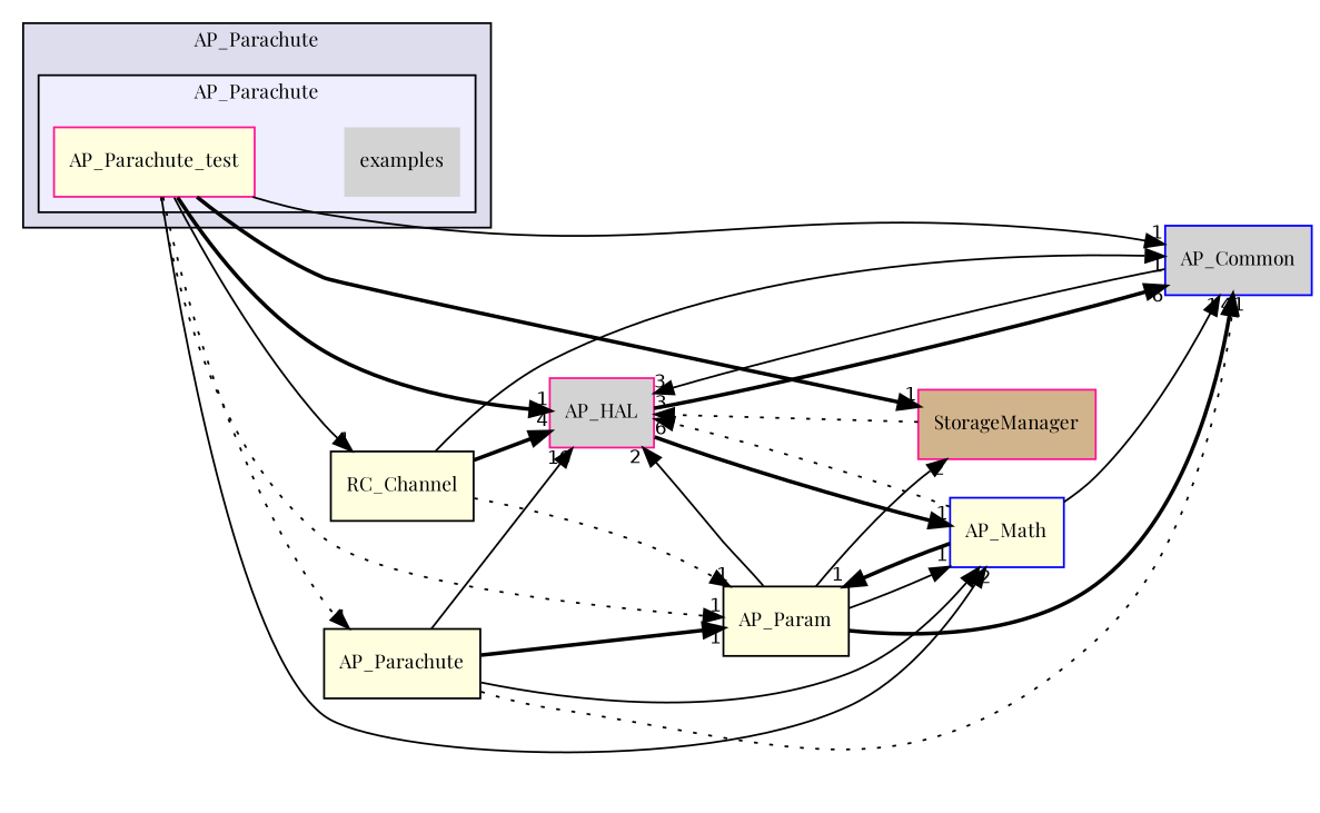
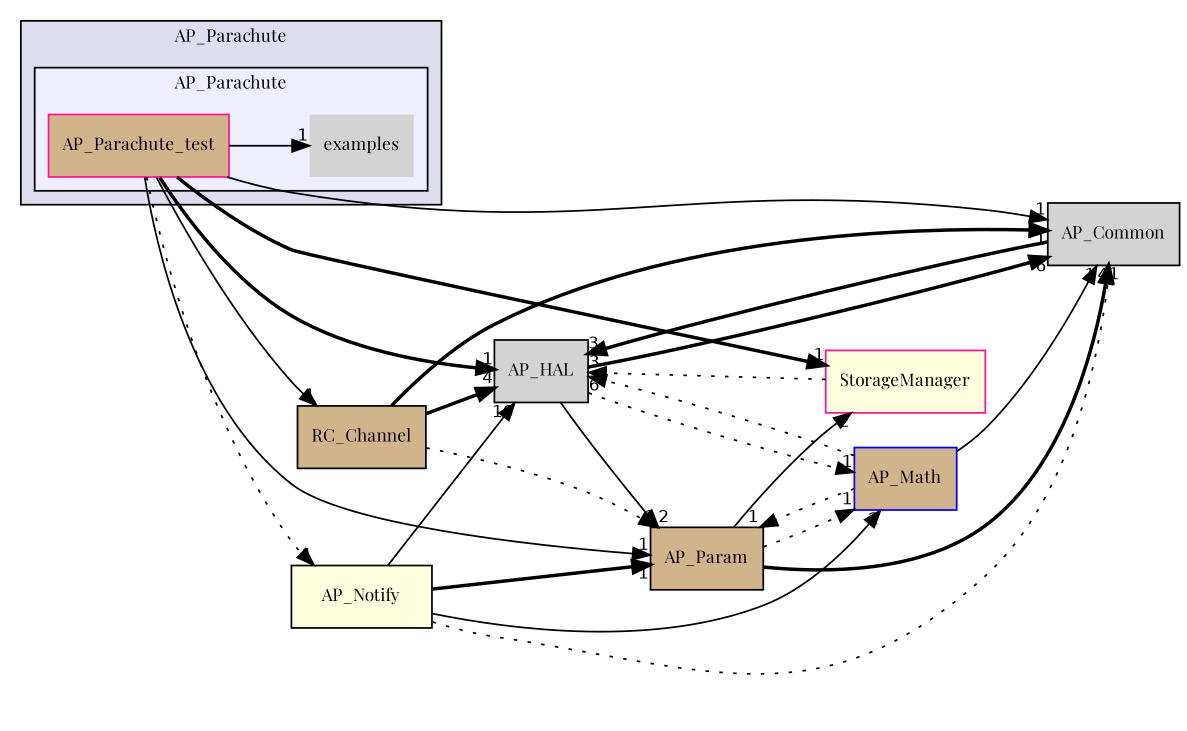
  digraph {
    compound=true
    fontname="Playfair Display"
    rankdir=LR
    node [color=blue fillcolor=lightyellow fontname="Playfair Display" fontsize=10 shape=box style=filled]
    edge [fontname="Playfair Display" headlabel=1 labeldistance=1.5 labelfontname=Helvetica labelfontsize=10 style=solid]
    n1 [fillcolor=lightgrey label=examples shape=plaintext]
-   n2 [color=deeppink label=AP_Parachute_test]
-   n3 [color=black label=RC_Channel]
-   n4 [color=black label=AP_Parachute]
-   n5 [color=deeppink fillcolor=lightgrey label=AP_HAL]
-   n6 [color=black label=AP_Param]
-   n7 [color=deeppink fillcolor=tan label=StorageManager]
-   n8 [label=AP_Math]
-   n9 [fillcolor=lightgrey label=AP_Common]
+   n2 [color=deeppink fillcolor=tan label=AP_Parachute_test]
+   n3 [color=black fillcolor=tan label=RC_Channel]
+   n4 [color=black label=AP_Notify]
+   n5 [color=black fillcolor=lightgrey label=AP_HAL]
+   n6 [color=black fillcolor=tan label=AP_Param]
+   n7 [color=deeppink label=StorageManager]
+   n8 [fillcolor=tan label=AP_Math]
+   n9 [color=black fillcolor=lightgrey label=AP_Common]
    subgraph cluster_1 {
      bgcolor="#ddddee"
      fontsize=10
      label=AP_Parachute
      pencolor=black
      subgraph cluster_2 {
        bgcolor="#eeeeff"
        fontsize=10
        label=AP_Parachute
        pencolor=black
        n1
        n2
      }
    }
    n2 -> n3
    n2 -> n4 [style=dotted]
    n2 -> n5 [style=bold]
-   n2 -> n6 [style=dotted]
+   n2 -> n6
    n2 -> n7 [style=bold]
-   n2 -> n8
+   n2 -> n1
    n2 -> n9
    n3 -> n5 [headlabel=4 style=bold]
    n3 -> n6 [style=dotted]
-   n3 -> n9
+   n3 -> n9 [style=bold]
    n4 -> n5 [headlabel=16]
    n4 -> n6 [style=bold]
    n4 -> n8 [headlabel=2]
    n4 -> n9 [headlabel=4 style=dotted]
-   n5 -> n8 [style=bold]
+   n5 -> n8 [style=dotted]
    n5 -> n9 [headlabel=6 style=bold]
-   n6 -> n5 [headlabel=2]
+   n5 -> n6 [headlabel=2]
    n6 -> n7 [headlabel=2]
-   n6 -> n8
+   n6 -> n8 [style=dotted]
    n6 -> n9 [style=bold]
    n7 -> n5 [headlabel=3 style=dotted]
    n8 -> n5 [headlabel=6 style=dotted]
-   n8 -> n6 [style=bold]
+   n8 -> n6 [style=dotted]
    n8 -> n9
-   n9 -> n5 [headlabel=3]
+   n9 -> n5 [headlabel=3 style=bold]
  }
